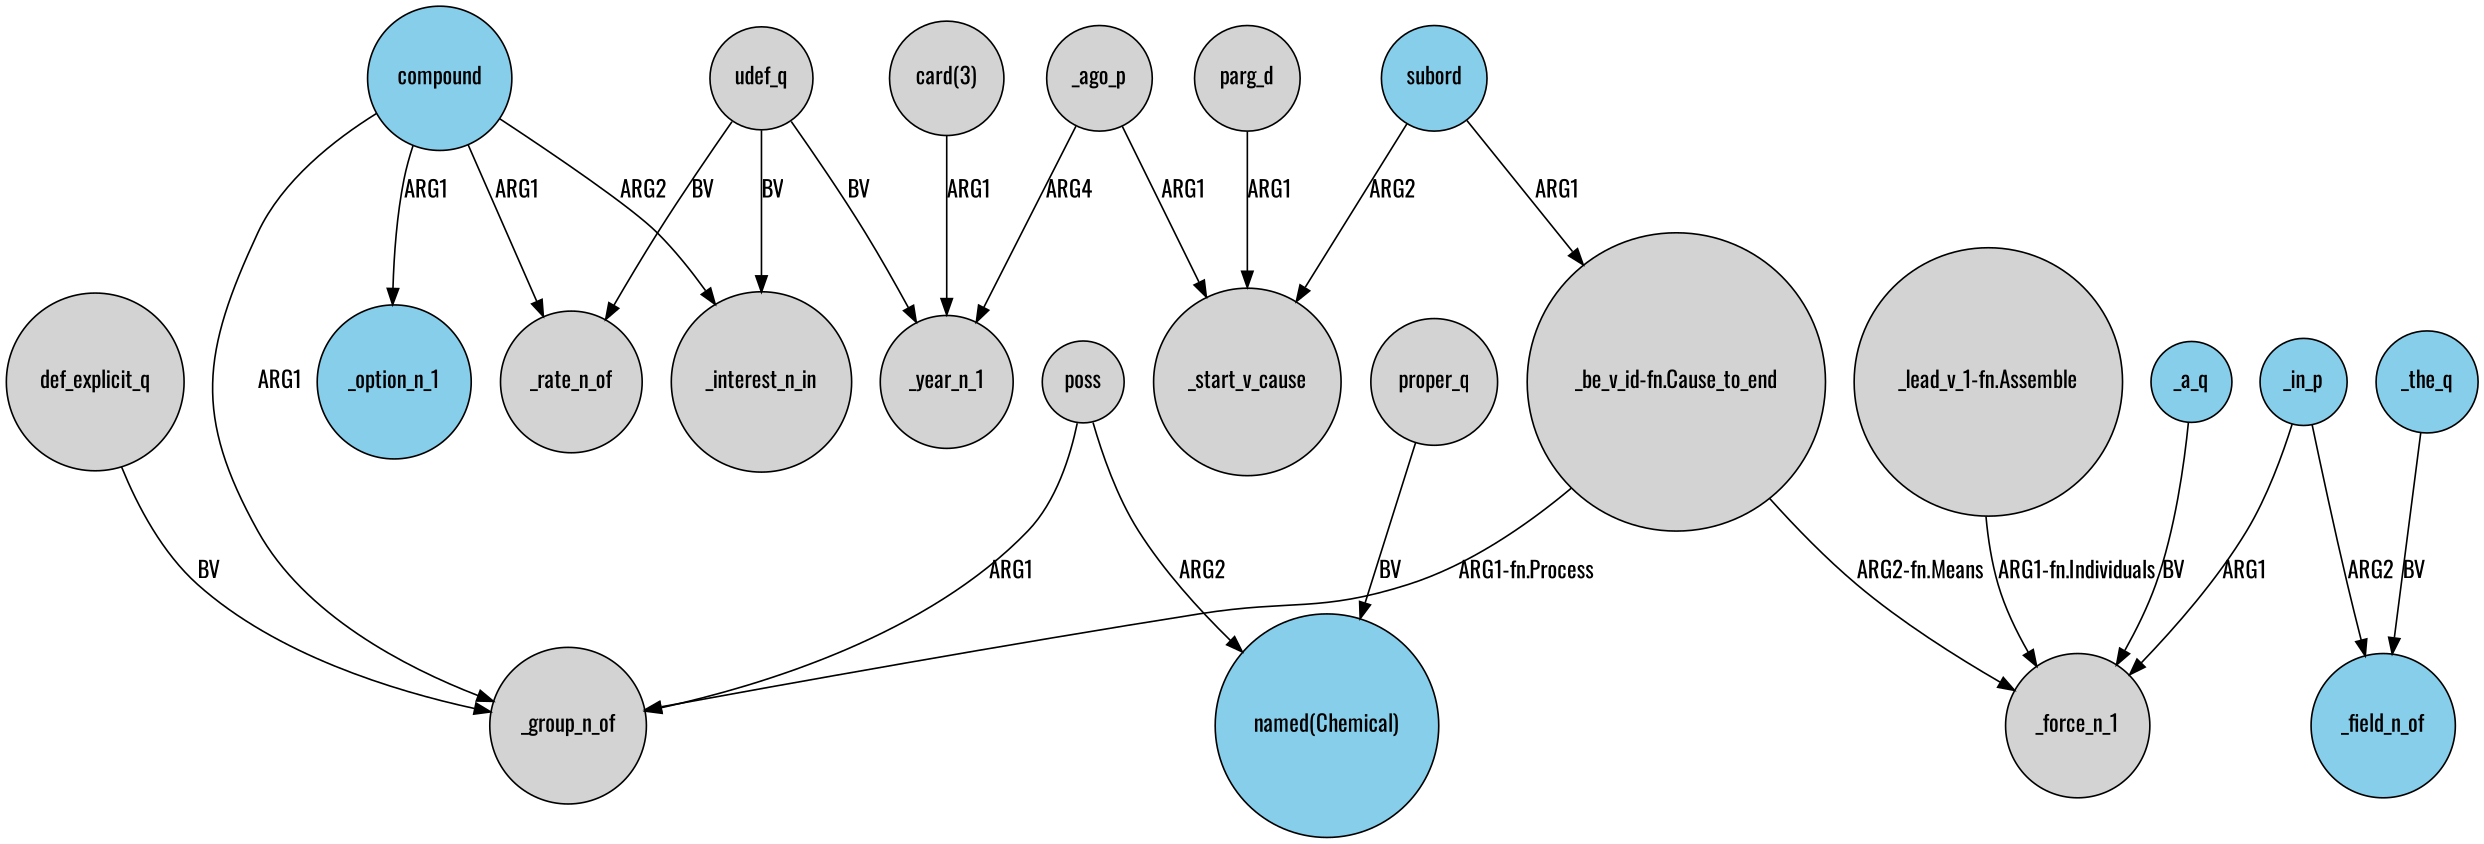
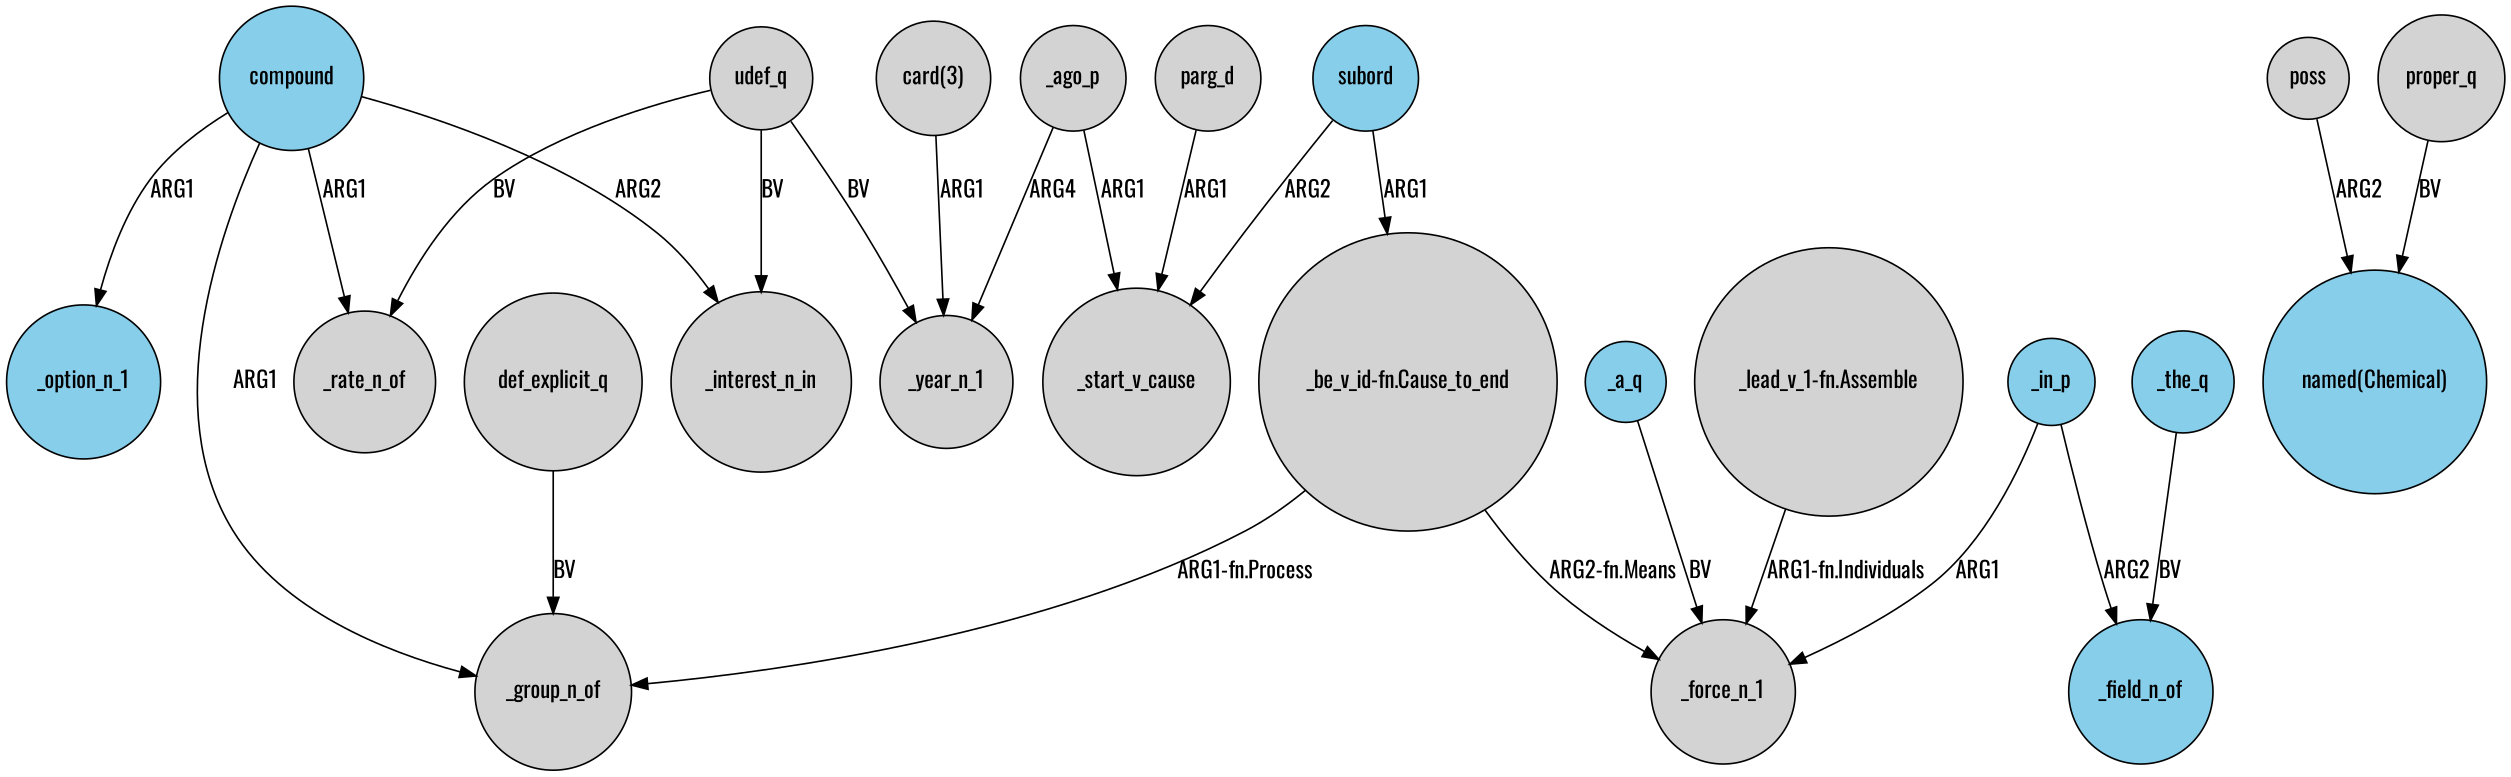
  digraph {
    fontname=Oswald
    node [fillcolor=lightgrey fontname=Oswald shape=circle style=filled]
    edge [fontname=Oswald]
    "_lead_v_1-fn.Assemble"
    _force_n_1
    subord [fillcolor=skyblue]
    _start_v_cause
    "_be_v_id-fn.Cause_to_end"
    _group_n_of
    _a_q [fillcolor=skyblue]
    _in_p [fillcolor=skyblue]
    _field_n_of [fillcolor=skyblue]
    udef_q
    _rate_n_of
    _year_n_1
    _interest_n_in
    _option_n_1 [fillcolor=skyblue]
    compound [fillcolor=skyblue]
    poss
    "named(Chemical)" [fillcolor=skyblue]
    "card(3)"
    proper_q
    _ago_p
    def_explicit_q
    _the_q [fillcolor=skyblue]
    parg_d
    "_lead_v_1-fn.Assemble" -> _force_n_1 [label="ARG1-fn.Individuals"]
    subord -> _start_v_cause [label=ARG2]
    subord -> "_be_v_id-fn.Cause_to_end" [label=ARG1]
    "_be_v_id-fn.Cause_to_end" -> _force_n_1 [label="ARG2-fn.Means"]
    "_be_v_id-fn.Cause_to_end" -> _group_n_of [label="ARG1-fn.Process"]
    _a_q -> _force_n_1 [label=BV]
    _in_p -> _force_n_1 [label=ARG1]
    _in_p -> _field_n_of [label=ARG2]
    udef_q -> _rate_n_of [label=BV]
    udef_q -> _year_n_1 [label=BV]
    udef_q -> _interest_n_in [label=BV]
    compound -> _group_n_of [label=ARG1]
    compound -> _rate_n_of [label=ARG1]
    compound -> _interest_n_in [label=ARG2]
    compound -> _option_n_1 [label=ARG1]
-   poss -> _group_n_of [label=ARG1]
    poss -> "named(Chemical)" [label=ARG2]
    "card(3)" -> _year_n_1 [label=ARG1]
    proper_q -> "named(Chemical)" [label=BV]
    _ago_p -> _start_v_cause [label=ARG1]
    _ago_p -> _year_n_1 [label=ARG4]
    def_explicit_q -> _group_n_of [label=BV]
    _the_q -> _field_n_of [label=BV]
    parg_d -> _start_v_cause [label=ARG1]
  }
